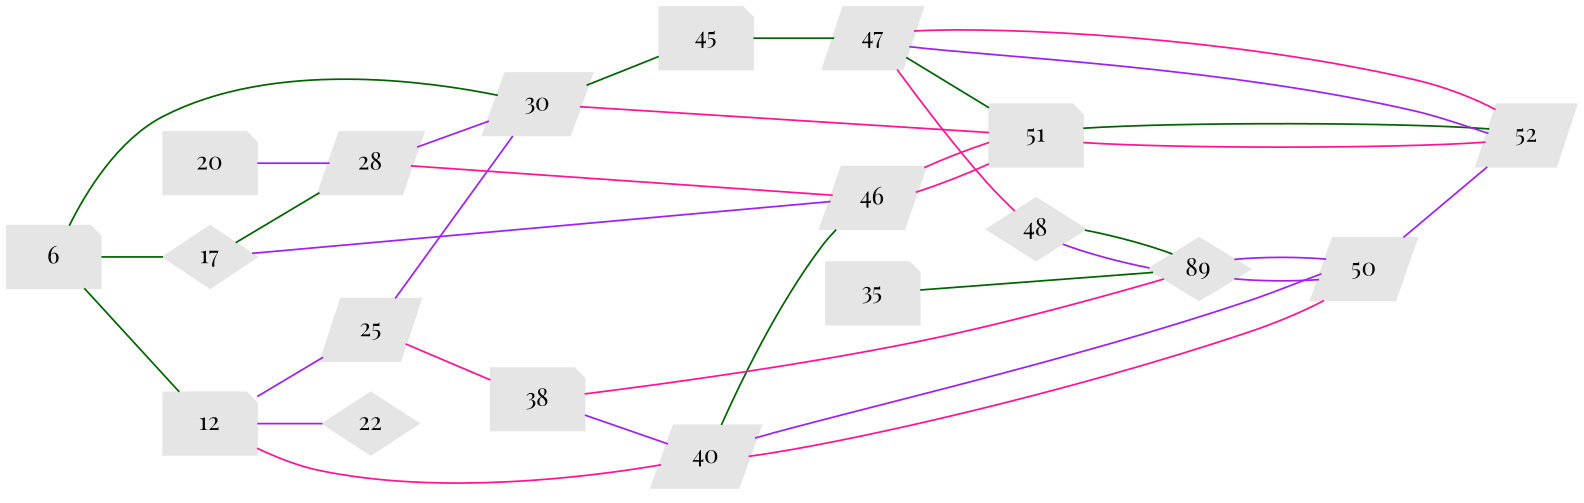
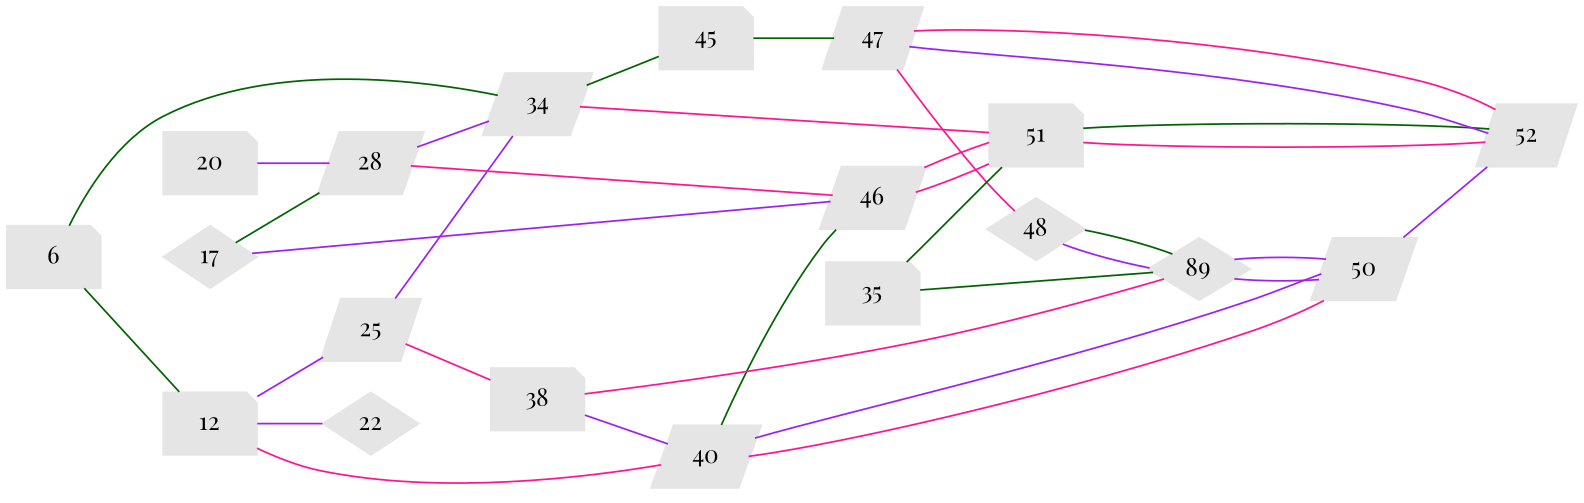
  graph {
    fontname="Playfair Display"
    rankdir=LR
    node [color=gray90 fontname="Playfair Display" shape=parallelogram style=filled]
    edge [color=purple fontname="Playfair Display"]
    6 [shape=note]
    12 [shape=note super="+8+11"]
    17 [shape=diamond super="+14"]
-   30 [super="+29+26"]
+   30 [super="+29+26" label=34]
    22 [shape=diamond super="+21"]
    25 [super="+10+24+9"]
    40 [super="+39+34"]
    46 [super="+41"]
    28 [super="+27+19"]
    45 [shape=note super="+32"]
    51 [shape=note super="+43+42"]
    38 [shape=note super="+33"]
    50
    20 [shape=note]
    n15 [label=89 shape=diamond super="+37+36"]
    47 [super="+44"]
    52
    35 [shape=note]
    48 [shape=diamond]
    6 -- 12 [color=darkgreen]
-   6 -- 17 [color=darkgreen]
    6 -- 30 [color=darkgreen]
    12 -- 22 [weight=2]
    12 -- 25
    12 -- 40 [color=deeppink weight=2]
    17 -- 46
    17 -- 28 [color=darkgreen weight=2]
    30 -- 45 [color=darkgreen weight=2]
    30 -- 51 [color=deeppink]
    25 -- 30 [weight=2]
    25 -- 38 [color=deeppink]
    40 -- 46 [color=darkgreen]
    40 -- 50 [color=deeppink]
    40 -- 50
    46 -- 51 [color=deeppink weight=2]
    46 -- 51 [color=deeppink]
    28 -- 30 [weight=2]
    28 -- 46 [color=deeppink]
    45 -- 47 [color=darkgreen]
    51 -- 52 [color=deeppink]
    51 -- 52 [color=darkgreen]
    38 -- 40 [weight=2]
    38 -- n15 [color=deeppink]
    50 -- 52
    20 -- 28 [weight=3]
    n15 -- 50
    n15 -- 50
-   47 -- 51 [color=darkgreen]
+   35 -- 51 [color=darkgreen]
    47 -- 52
    47 -- 52 [color=deeppink]
    47 -- 48 [color=deeppink]
    35 -- n15 [color=darkgreen]
    48 -- n15 [weight=2]
    48 -- n15 [color=darkgreen]
  }
